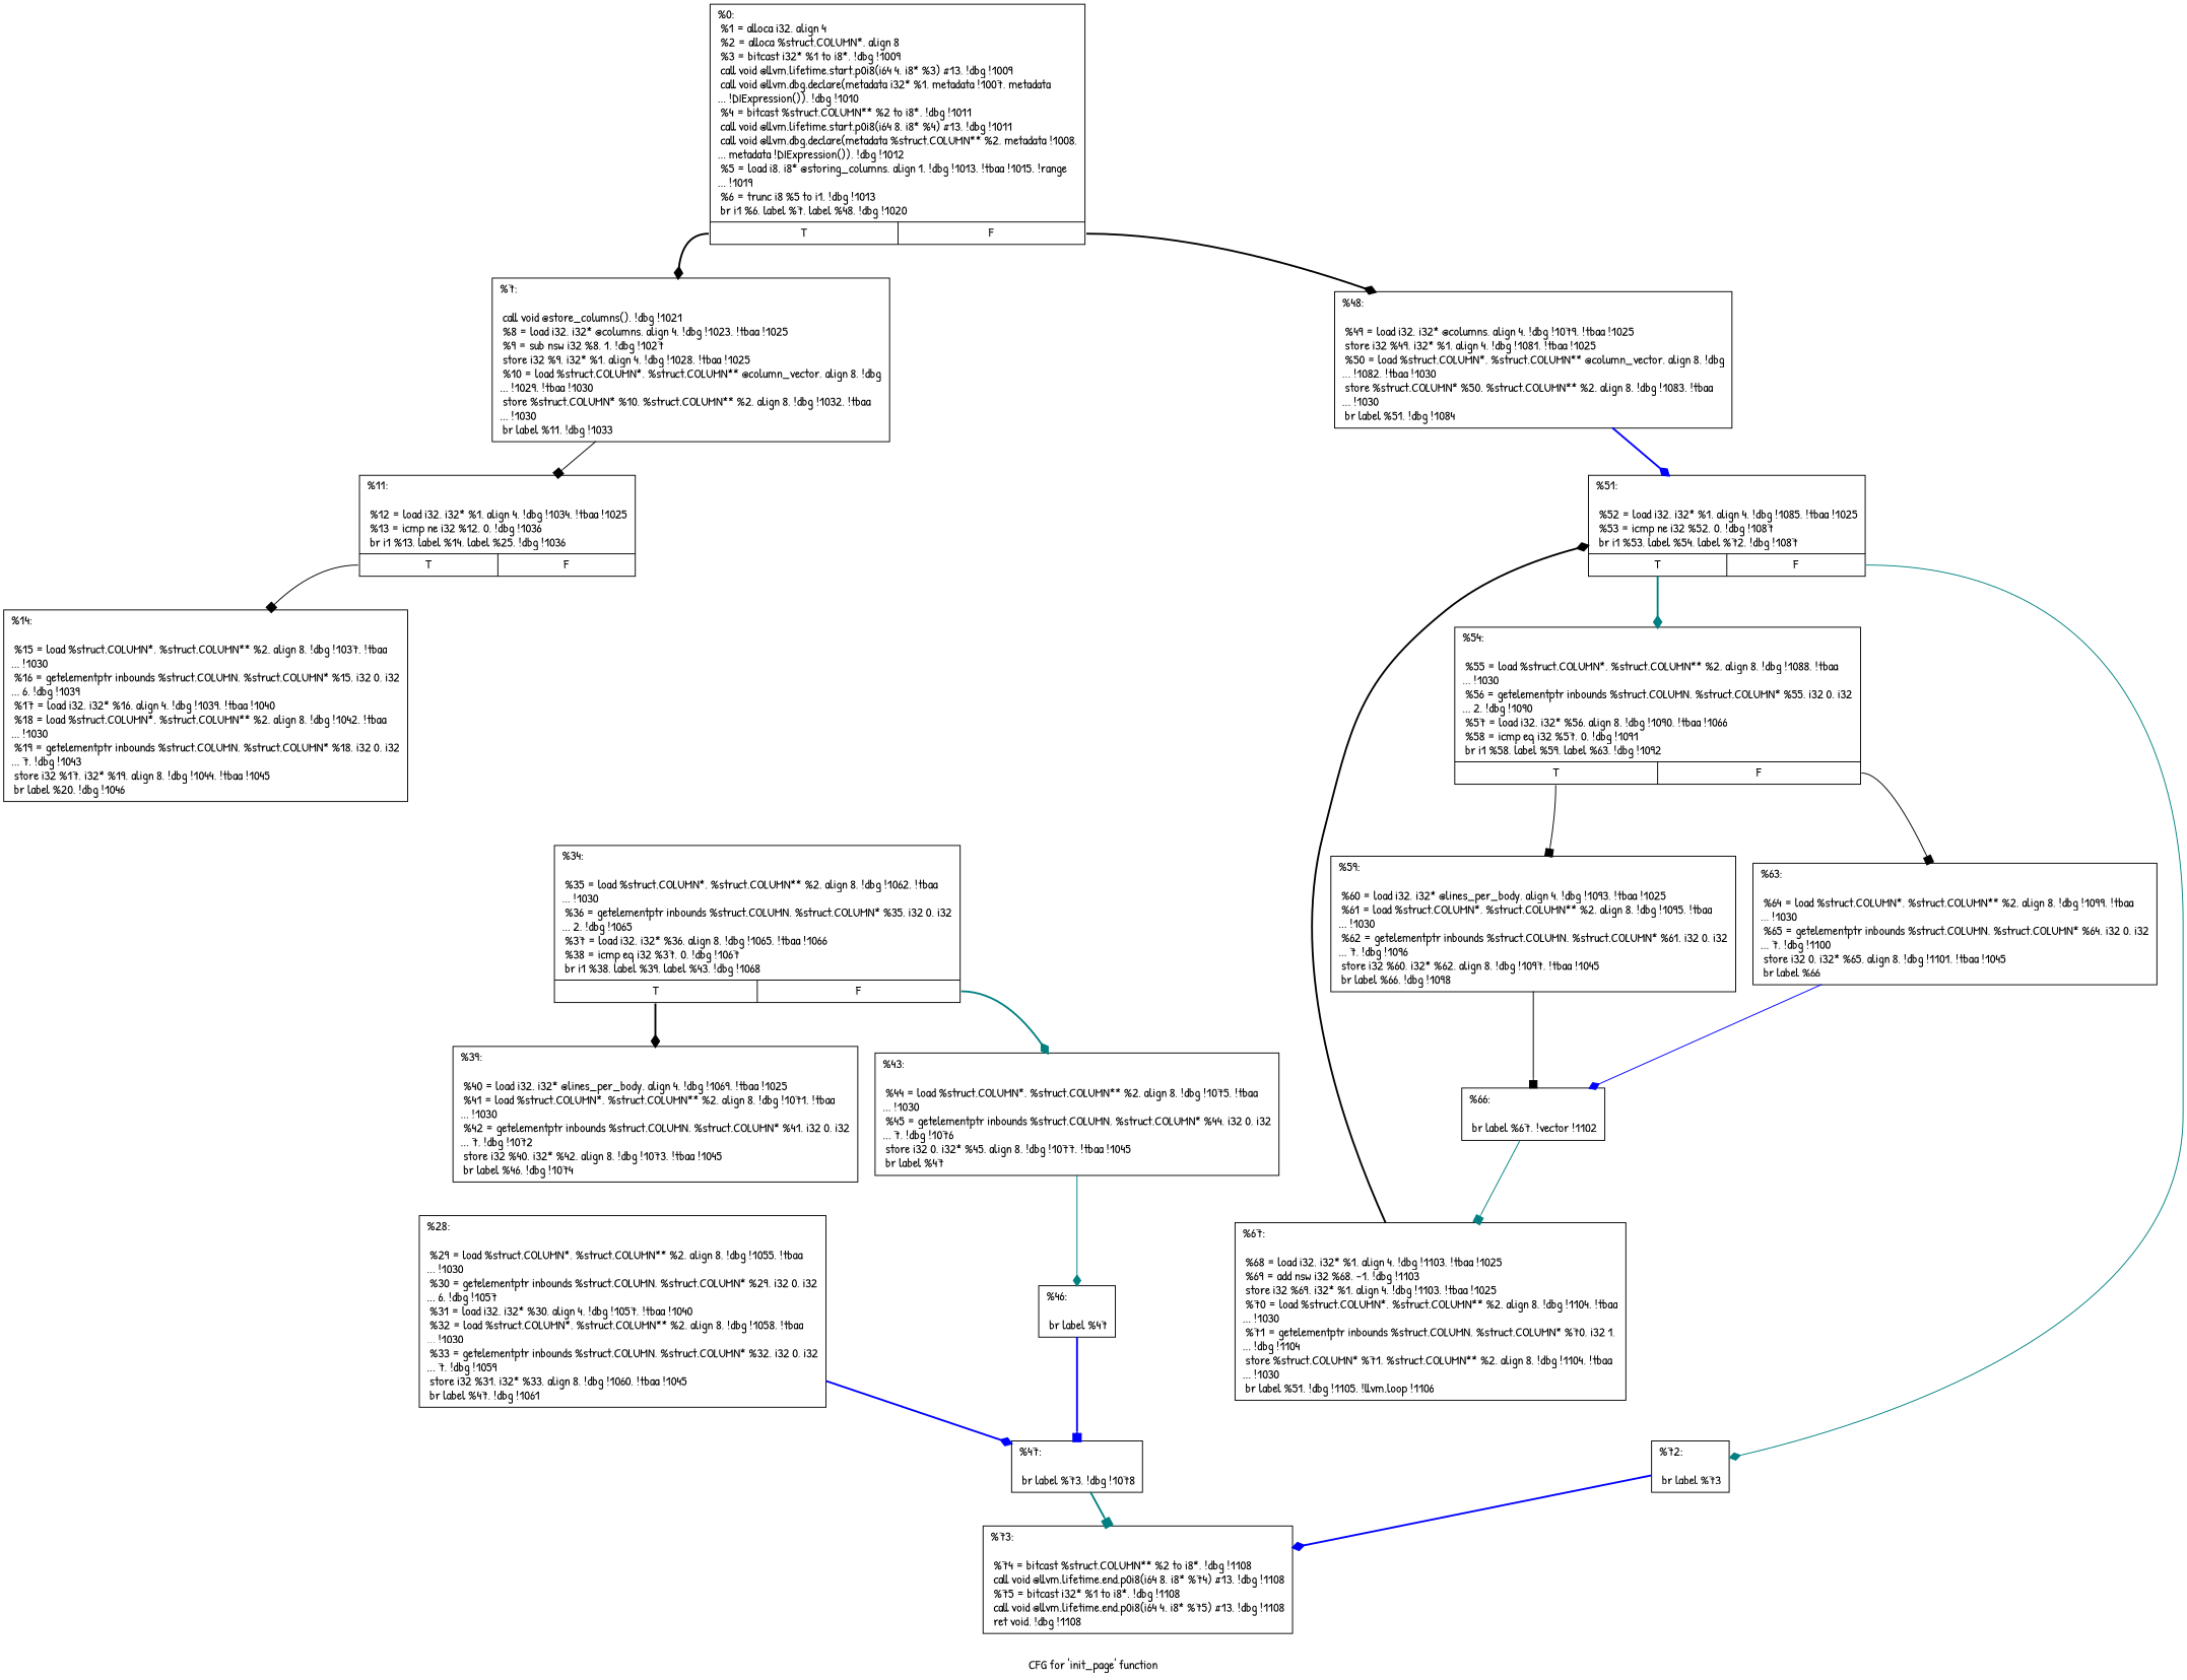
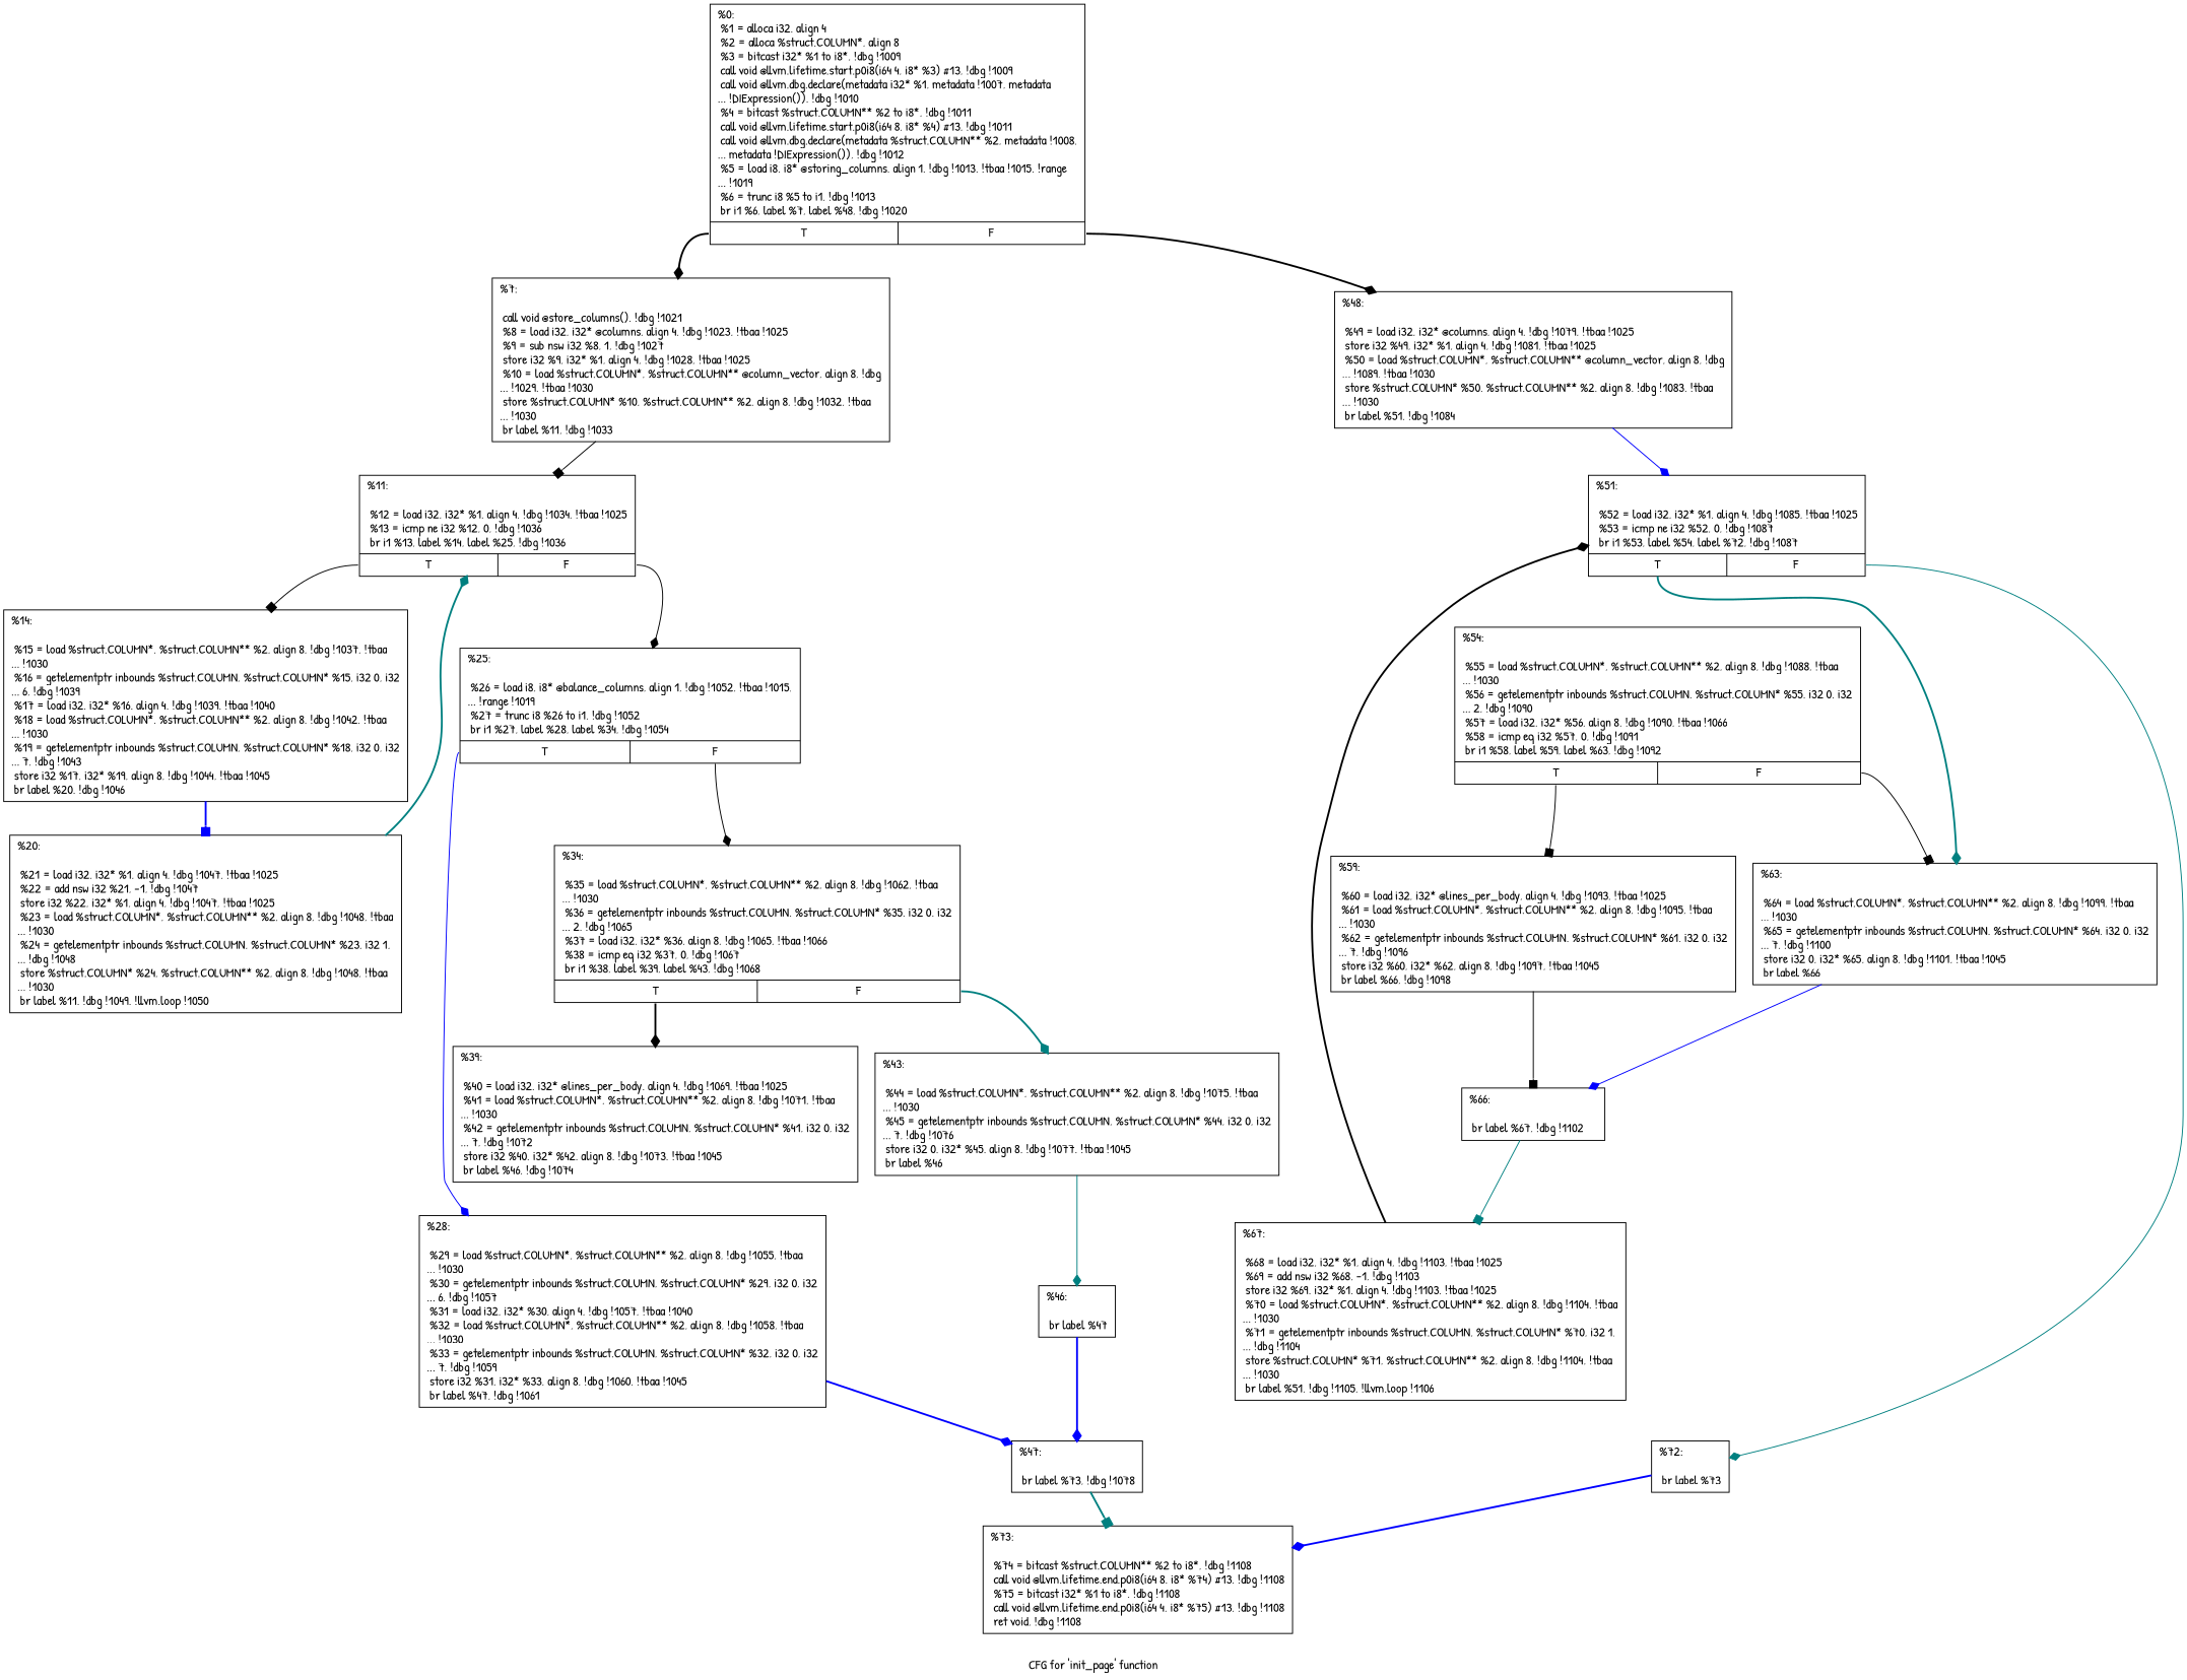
  digraph {
    fontname="Patrick Hand"
    label="CFG for 'init_page' function"
    node [fontname="Patrick Hand" shape=record]
    edge [arrowhead=diamond color=black fontname="Patrick Hand" style=solid]
    n1 [label="{%0:\l  %1 = alloca i32, align 4\l  %2 = alloca %struct.COLUMN*, align 8\l  %3 = bitcast i32* %1 to i8*, !dbg !1009\l  call void @llvm.lifetime.start.p0i8(i64 4, i8* %3) #13, !dbg !1009\l  call void @llvm.dbg.declare(metadata i32* %1, metadata !1007, metadata\l... !DIExpression()), !dbg !1010\l  %4 = bitcast %struct.COLUMN** %2 to i8*, !dbg !1011\l  call void @llvm.lifetime.start.p0i8(i64 8, i8* %4) #13, !dbg !1011\l  call void @llvm.dbg.declare(metadata %struct.COLUMN** %2, metadata !1008,\l... metadata !DIExpression()), !dbg !1012\l  %5 = load i8, i8* @storing_columns, align 1, !dbg !1013, !tbaa !1015, !range\l... !1019\l  %6 = trunc i8 %5 to i1, !dbg !1013\l  br i1 %6, label %7, label %48, !dbg !1020\l|{<s0>T|<s1>F}}"]
    n2 [label="{%7:\l\l  call void @store_columns(), !dbg !1021\l  %8 = load i32, i32* @columns, align 4, !dbg !1023, !tbaa !1025\l  %9 = sub nsw i32 %8, 1, !dbg !1027\l  store i32 %9, i32* %1, align 4, !dbg !1028, !tbaa !1025\l  %10 = load %struct.COLUMN*, %struct.COLUMN** @column_vector, align 8, !dbg\l... !1029, !tbaa !1030\l  store %struct.COLUMN* %10, %struct.COLUMN** %2, align 8, !dbg !1032, !tbaa\l... !1030\l  br label %11, !dbg !1033\l}"]
-   n3 [label="{%48:\l\l  %49 = load i32, i32* @columns, align 4, !dbg !1079, !tbaa !1025\l  store i32 %49, i32* %1, align 4, !dbg !1081, !tbaa !1025\l  %50 = load %struct.COLUMN*, %struct.COLUMN** @column_vector, align 8, !dbg\l... !1082, !tbaa !1030\l  store %struct.COLUMN* %50, %struct.COLUMN** %2, align 8, !dbg !1083, !tbaa\l... !1030\l  br label %51, !dbg !1084\l}"]
+   n3 [label="{%48:\l\l  %49 = load i32, i32* @columns, align 4, !dbg !1079, !tbaa !1025\l  store i32 %49, i32* %1, align 4, !dbg !1081, !tbaa !1025\l  %50 = load %struct.COLUMN*, %struct.COLUMN** @column_vector, align 8, !dbg\l... !1089, !tbaa !1030\l  store %struct.COLUMN* %50, %struct.COLUMN** %2, align 8, !dbg !1083, !tbaa\l... !1030\l  br label %51, !dbg !1084\l}"]
    n4 [label="{%11:\l\l  %12 = load i32, i32* %1, align 4, !dbg !1034, !tbaa !1025\l  %13 = icmp ne i32 %12, 0, !dbg !1036\l  br i1 %13, label %14, label %25, !dbg !1036\l|{<s0>T|<s1>F}}"]
    n5 [label="{%51:\l\l  %52 = load i32, i32* %1, align 4, !dbg !1085, !tbaa !1025\l  %53 = icmp ne i32 %52, 0, !dbg !1087\l  br i1 %53, label %54, label %72, !dbg !1087\l|{<s0>T|<s1>F}}"]
    n6 [label="{%14:\l\l  %15 = load %struct.COLUMN*, %struct.COLUMN** %2, align 8, !dbg !1037, !tbaa\l... !1030\l  %16 = getelementptr inbounds %struct.COLUMN, %struct.COLUMN* %15, i32 0, i32\l... 6, !dbg !1039\l  %17 = load i32, i32* %16, align 4, !dbg !1039, !tbaa !1040\l  %18 = load %struct.COLUMN*, %struct.COLUMN** %2, align 8, !dbg !1042, !tbaa\l... !1030\l  %19 = getelementptr inbounds %struct.COLUMN, %struct.COLUMN* %18, i32 0, i32\l... 7, !dbg !1043\l  store i32 %17, i32* %19, align 8, !dbg !1044, !tbaa !1045\l  br label %20, !dbg !1046\l}"]
+   n7 [label="{%25:\l\l  %26 = load i8, i8* @balance_columns, align 1, !dbg !1052, !tbaa !1015,\l... !range !1019\l  %27 = trunc i8 %26 to i1, !dbg !1052\l  br i1 %27, label %28, label %34, !dbg !1054\l|{<s0>T|<s1>F}}"]
    n8 [label="{%54:\l\l  %55 = load %struct.COLUMN*, %struct.COLUMN** %2, align 8, !dbg !1088, !tbaa\l... !1030\l  %56 = getelementptr inbounds %struct.COLUMN, %struct.COLUMN* %55, i32 0, i32\l... 2, !dbg !1090\l  %57 = load i32, i32* %56, align 8, !dbg !1090, !tbaa !1066\l  %58 = icmp eq i32 %57, 0, !dbg !1091\l  br i1 %58, label %59, label %63, !dbg !1092\l|{<s0>T|<s1>F}}"]
    n9 [label="{%72:\l\l  br label %73\l}"]
+   n10 [label="{%20:\l\l  %21 = load i32, i32* %1, align 4, !dbg !1047, !tbaa !1025\l  %22 = add nsw i32 %21, -1, !dbg !1047\l  store i32 %22, i32* %1, align 4, !dbg !1047, !tbaa !1025\l  %23 = load %struct.COLUMN*, %struct.COLUMN** %2, align 8, !dbg !1048, !tbaa\l... !1030\l  %24 = getelementptr inbounds %struct.COLUMN, %struct.COLUMN* %23, i32 1,\l... !dbg !1048\l  store %struct.COLUMN* %24, %struct.COLUMN** %2, align 8, !dbg !1048, !tbaa\l... !1030\l  br label %11, !dbg !1049, !llvm.loop !1050\l}"]
    n11 [label="{%28:\l\l  %29 = load %struct.COLUMN*, %struct.COLUMN** %2, align 8, !dbg !1055, !tbaa\l... !1030\l  %30 = getelementptr inbounds %struct.COLUMN, %struct.COLUMN* %29, i32 0, i32\l... 6, !dbg !1057\l  %31 = load i32, i32* %30, align 4, !dbg !1057, !tbaa !1040\l  %32 = load %struct.COLUMN*, %struct.COLUMN** %2, align 8, !dbg !1058, !tbaa\l... !1030\l  %33 = getelementptr inbounds %struct.COLUMN, %struct.COLUMN* %32, i32 0, i32\l... 7, !dbg !1059\l  store i32 %31, i32* %33, align 8, !dbg !1060, !tbaa !1045\l  br label %47, !dbg !1061\l}"]
    n12 [label="{%34:\l\l  %35 = load %struct.COLUMN*, %struct.COLUMN** %2, align 8, !dbg !1062, !tbaa\l... !1030\l  %36 = getelementptr inbounds %struct.COLUMN, %struct.COLUMN* %35, i32 0, i32\l... 2, !dbg !1065\l  %37 = load i32, i32* %36, align 8, !dbg !1065, !tbaa !1066\l  %38 = icmp eq i32 %37, 0, !dbg !1067\l  br i1 %38, label %39, label %43, !dbg !1068\l|{<s0>T|<s1>F}}"]
    n13 [label="{%47:\l\l  br label %73, !dbg !1078\l}"]
    n14 [label="{%39:\l\l  %40 = load i32, i32* @lines_per_body, align 4, !dbg !1069, !tbaa !1025\l  %41 = load %struct.COLUMN*, %struct.COLUMN** %2, align 8, !dbg !1071, !tbaa\l... !1030\l  %42 = getelementptr inbounds %struct.COLUMN, %struct.COLUMN* %41, i32 0, i32\l... 7, !dbg !1072\l  store i32 %40, i32* %42, align 8, !dbg !1073, !tbaa !1045\l  br label %46, !dbg !1074\l}"]
-   n15 [label="{%43:\l\l  %44 = load %struct.COLUMN*, %struct.COLUMN** %2, align 8, !dbg !1075, !tbaa\l... !1030\l  %45 = getelementptr inbounds %struct.COLUMN, %struct.COLUMN* %44, i32 0, i32\l... 7, !dbg !1076\l  store i32 0, i32* %45, align 8, !dbg !1077, !tbaa !1045\l  br label %47\l}"]
+   n15 [label="{%43:\l\l  %44 = load %struct.COLUMN*, %struct.COLUMN** %2, align 8, !dbg !1075, !tbaa\l... !1030\l  %45 = getelementptr inbounds %struct.COLUMN, %struct.COLUMN* %44, i32 0, i32\l... 7, !dbg !1076\l  store i32 0, i32* %45, align 8, !dbg !1077, !tbaa !1045\l  br label %46\l}"]
    n16 [label="{%73:\l\l  %74 = bitcast %struct.COLUMN** %2 to i8*, !dbg !1108\l  call void @llvm.lifetime.end.p0i8(i64 8, i8* %74) #13, !dbg !1108\l  %75 = bitcast i32* %1 to i8*, !dbg !1108\l  call void @llvm.lifetime.end.p0i8(i64 4, i8* %75) #13, !dbg !1108\l  ret void, !dbg !1108\l}"]
    n17 [label="{%46:\l\l  br label %47\l}"]
    n18 [label="{%59:\l\l  %60 = load i32, i32* @lines_per_body, align 4, !dbg !1093, !tbaa !1025\l  %61 = load %struct.COLUMN*, %struct.COLUMN** %2, align 8, !dbg !1095, !tbaa\l... !1030\l  %62 = getelementptr inbounds %struct.COLUMN, %struct.COLUMN* %61, i32 0, i32\l... 7, !dbg !1096\l  store i32 %60, i32* %62, align 8, !dbg !1097, !tbaa !1045\l  br label %66, !dbg !1098\l}"]
    n19 [label="{%63:\l\l  %64 = load %struct.COLUMN*, %struct.COLUMN** %2, align 8, !dbg !1099, !tbaa\l... !1030\l  %65 = getelementptr inbounds %struct.COLUMN, %struct.COLUMN* %64, i32 0, i32\l... 7, !dbg !1100\l  store i32 0, i32* %65, align 8, !dbg !1101, !tbaa !1045\l  br label %66\l}"]
-   n20 [label="{%66:\l\l  br label %67, !vector !1102\l}"]
+   n20 [label="{%66:\l\l  br label %67, !dbg !1102\l}"]
    n21 [label="{%67:\l\l  %68 = load i32, i32* %1, align 4, !dbg !1103, !tbaa !1025\l  %69 = add nsw i32 %68, -1, !dbg !1103\l  store i32 %69, i32* %1, align 4, !dbg !1103, !tbaa !1025\l  %70 = load %struct.COLUMN*, %struct.COLUMN** %2, align 8, !dbg !1104, !tbaa\l... !1030\l  %71 = getelementptr inbounds %struct.COLUMN, %struct.COLUMN* %70, i32 1,\l... !dbg !1104\l  store %struct.COLUMN* %71, %struct.COLUMN** %2, align 8, !dbg !1104, !tbaa\l... !1030\l  br label %51, !dbg !1105, !llvm.loop !1106\l}"]
    n1 -> n2 [style=bold tailport=s0]
    n1 -> n3 [style=bold tailport=s1]
    n2 -> n4 [arrowhead=box]
-   n3 -> n5 [color=blue style=bold]
+   n3 -> n5 [color=blue]
    n4 -> n6 [arrowhead=box tailport=s0]
-   n5 -> n8 [color=teal style=bold tailport=s0]
+   n4 -> n7 [tailport=s1]
+   n5 -> n19 [color=teal style=bold tailport=s0]
    n5 -> n9 [color=teal tailport=s1]
+   n6 -> n10 [arrowhead=box color=blue style=bold]
+   n7 -> n11 [color=blue tailport=s0]
+   n7 -> n12 [tailport=s1]
    n8 -> n18 [arrowhead=box tailport=s0]
    n8 -> n19 [arrowhead=box tailport=s1]
    n9 -> n16 [color=blue style=bold]
+   n10 -> n4 [color=teal style=bold]
    n11 -> n13 [color=blue style=bold]
    n12 -> n14 [style=bold tailport=s0]
    n12 -> n15 [color=teal style=bold tailport=s1]
    n13 -> n16 [arrowhead=box color=teal style=bold]
    n15 -> n17 [color=teal]
-   n17 -> n13 [arrowhead=box color=blue style=bold]
+   n17 -> n13 [color=blue style=bold]
    n18 -> n20 [arrowhead=box]
    n19 -> n20 [color=blue]
    n20 -> n21 [arrowhead=box color=teal]
    n21 -> n5 [style=bold]
  }
